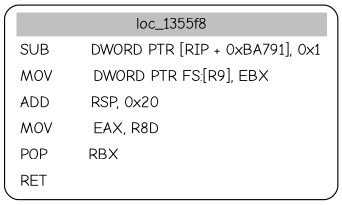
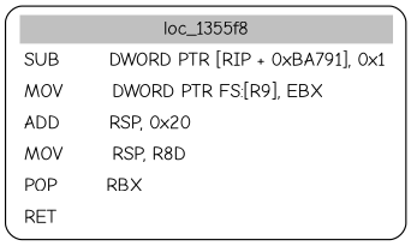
  digraph {
    fontname="Comic Neue"
-   n1 [fontname="Comic Neue" label=<<table border="0" cellborder="0" cellpadding="3"><tr><td align="center" colspan="2" bgcolor="grey">loc_1355f8</td></tr><tr><td align="left">SUB        DWORD PTR [RIP + 0xBA791], 0x1</td></tr><tr><td align="left">MOV        DWORD PTR FS:[R9], EBX</td></tr><tr><td align="left">ADD        RSP, 0x20</td></tr><tr><td align="left">MOV        EAX, R8D</td></tr><tr><td align="left">POP        RBX</td></tr><tr><td align="left">RET        </td></tr></table>> shape=Mrecord]
+   n1 [fontname="Comic Neue" label=<<table border="0" cellborder="0" cellpadding="3"><tr><td align="center" colspan="2" bgcolor="grey">loc_1355f8</td></tr><tr><td align="left">SUB        DWORD PTR [RIP + 0xBA791], 0x1</td></tr><tr><td align="left">MOV        DWORD PTR FS:[R9], EBX</td></tr><tr><td align="left">ADD        RSP, 0x20</td></tr><tr><td align="left">MOV        RSP, R8D</td></tr><tr><td align="left">POP        RBX</td></tr><tr><td align="left">RET        </td></tr></table>> shape=Mrecord]
  }
